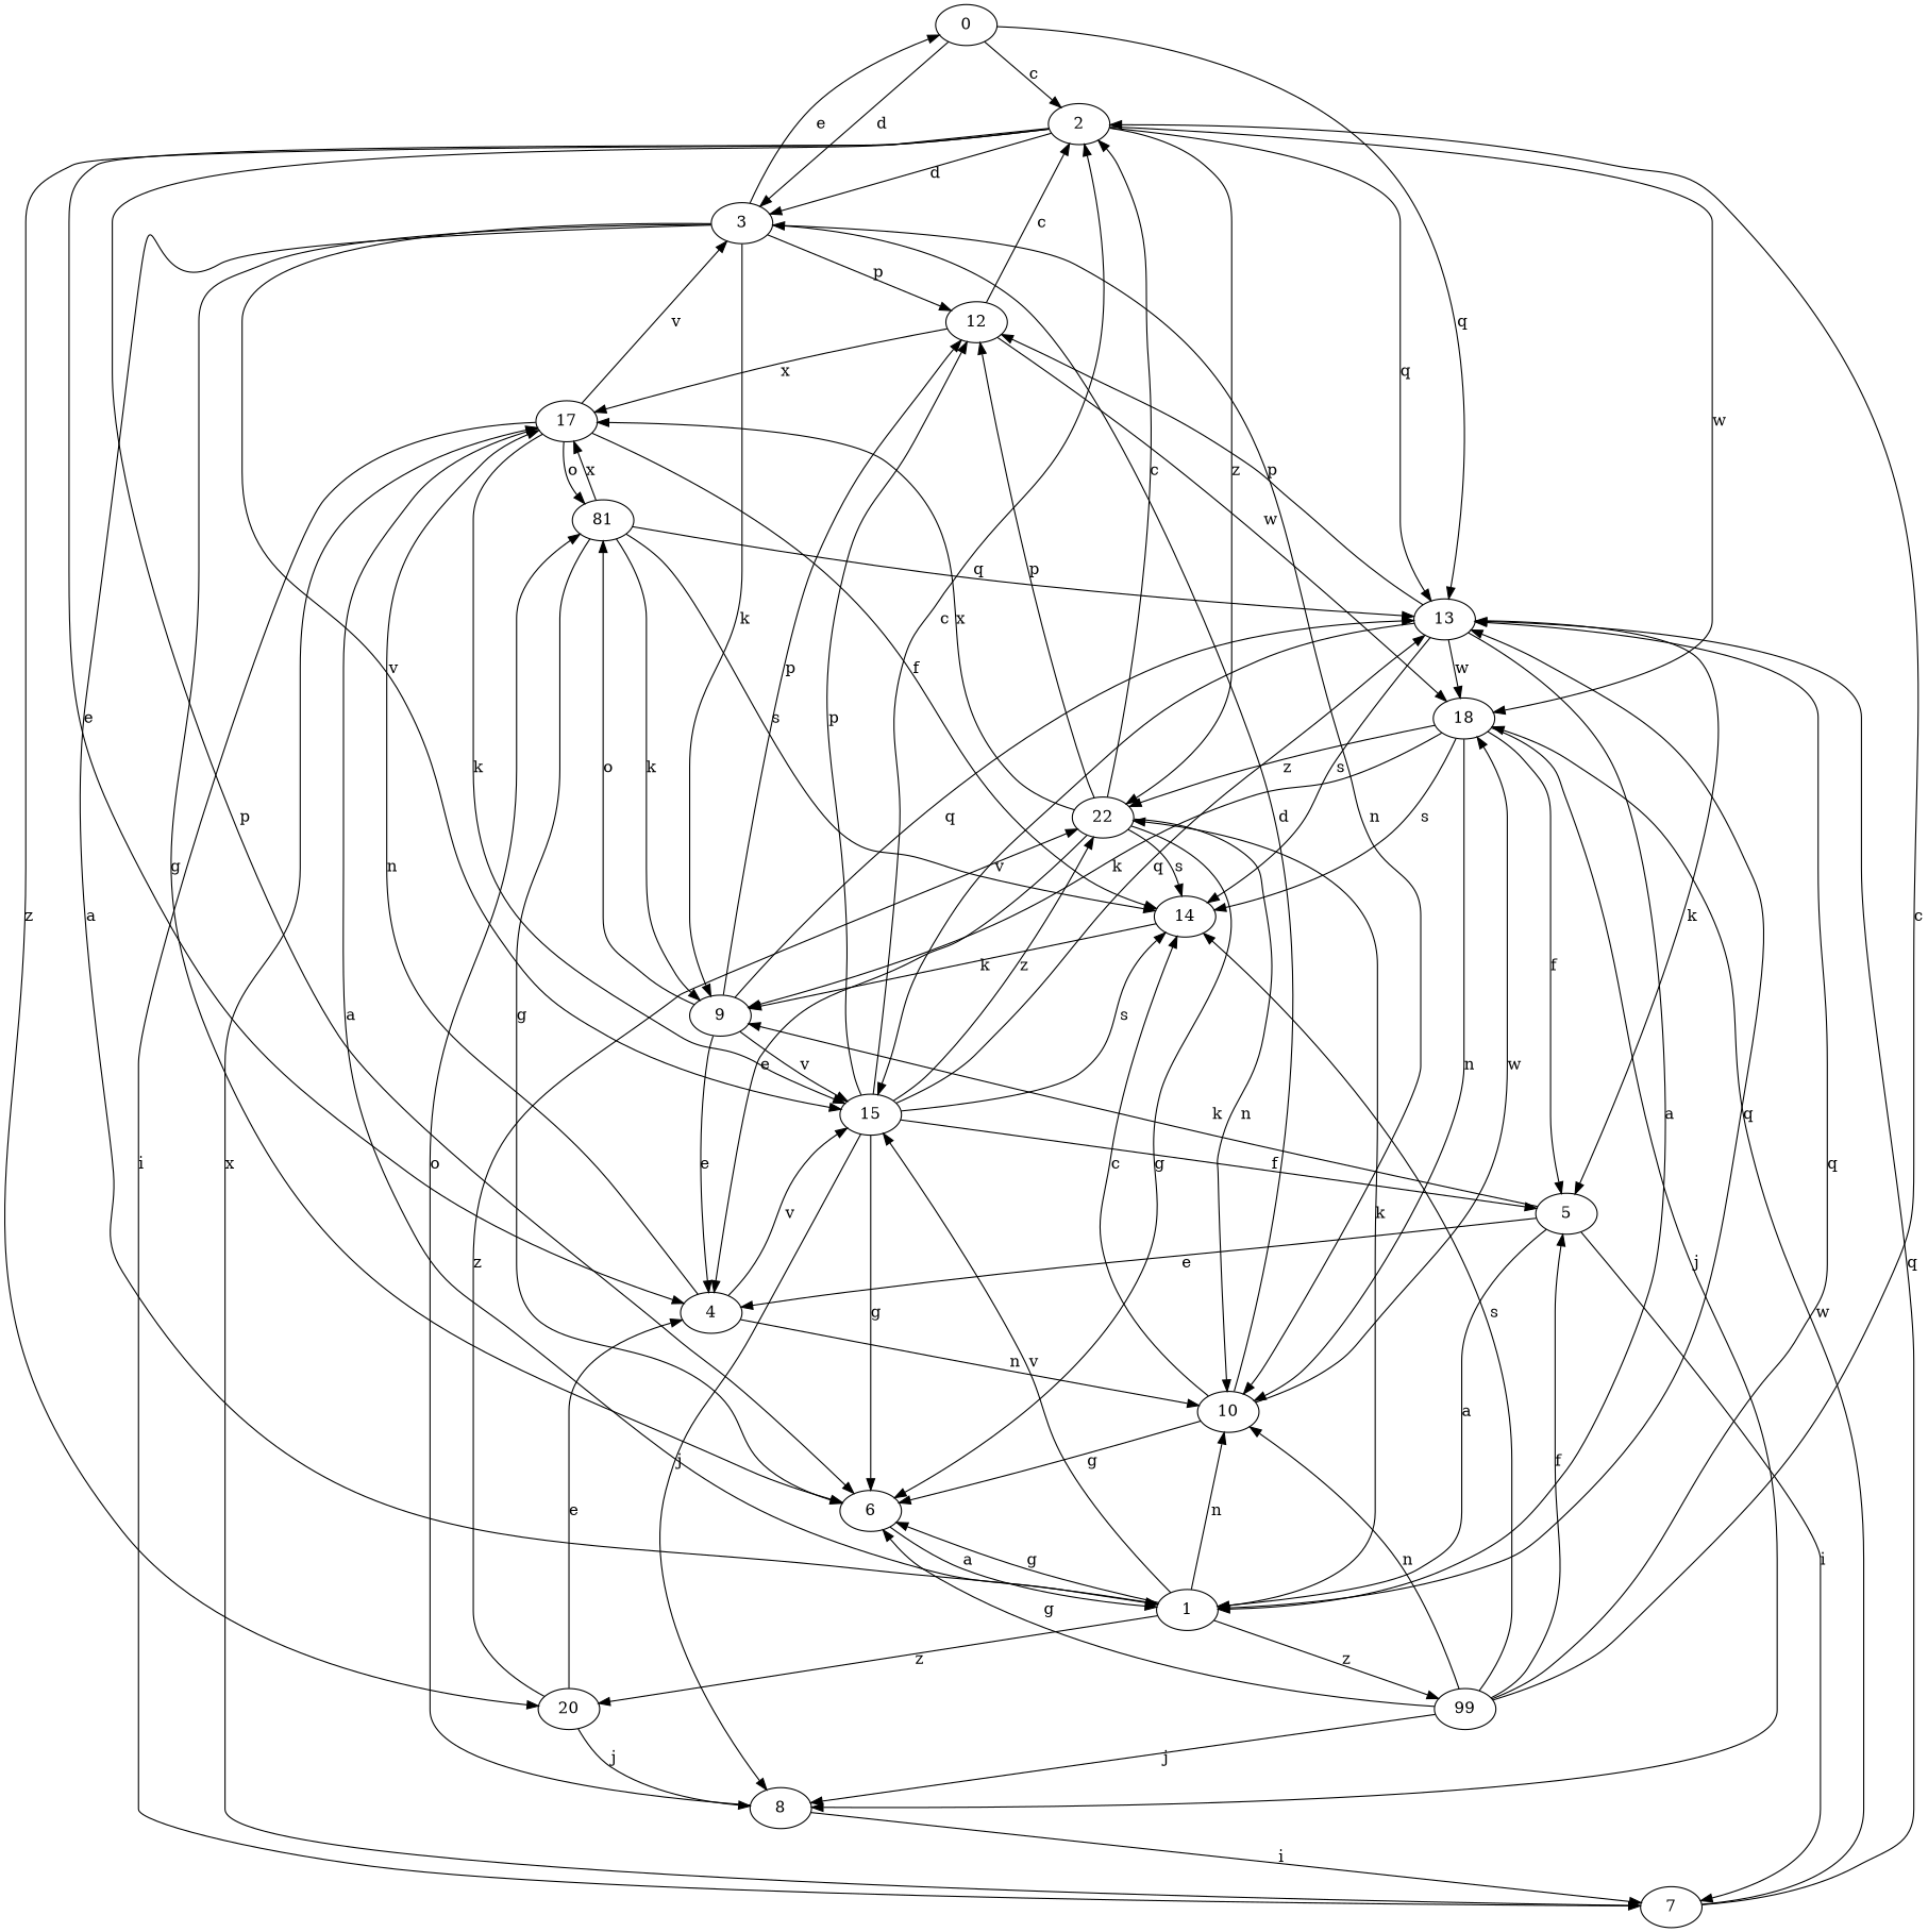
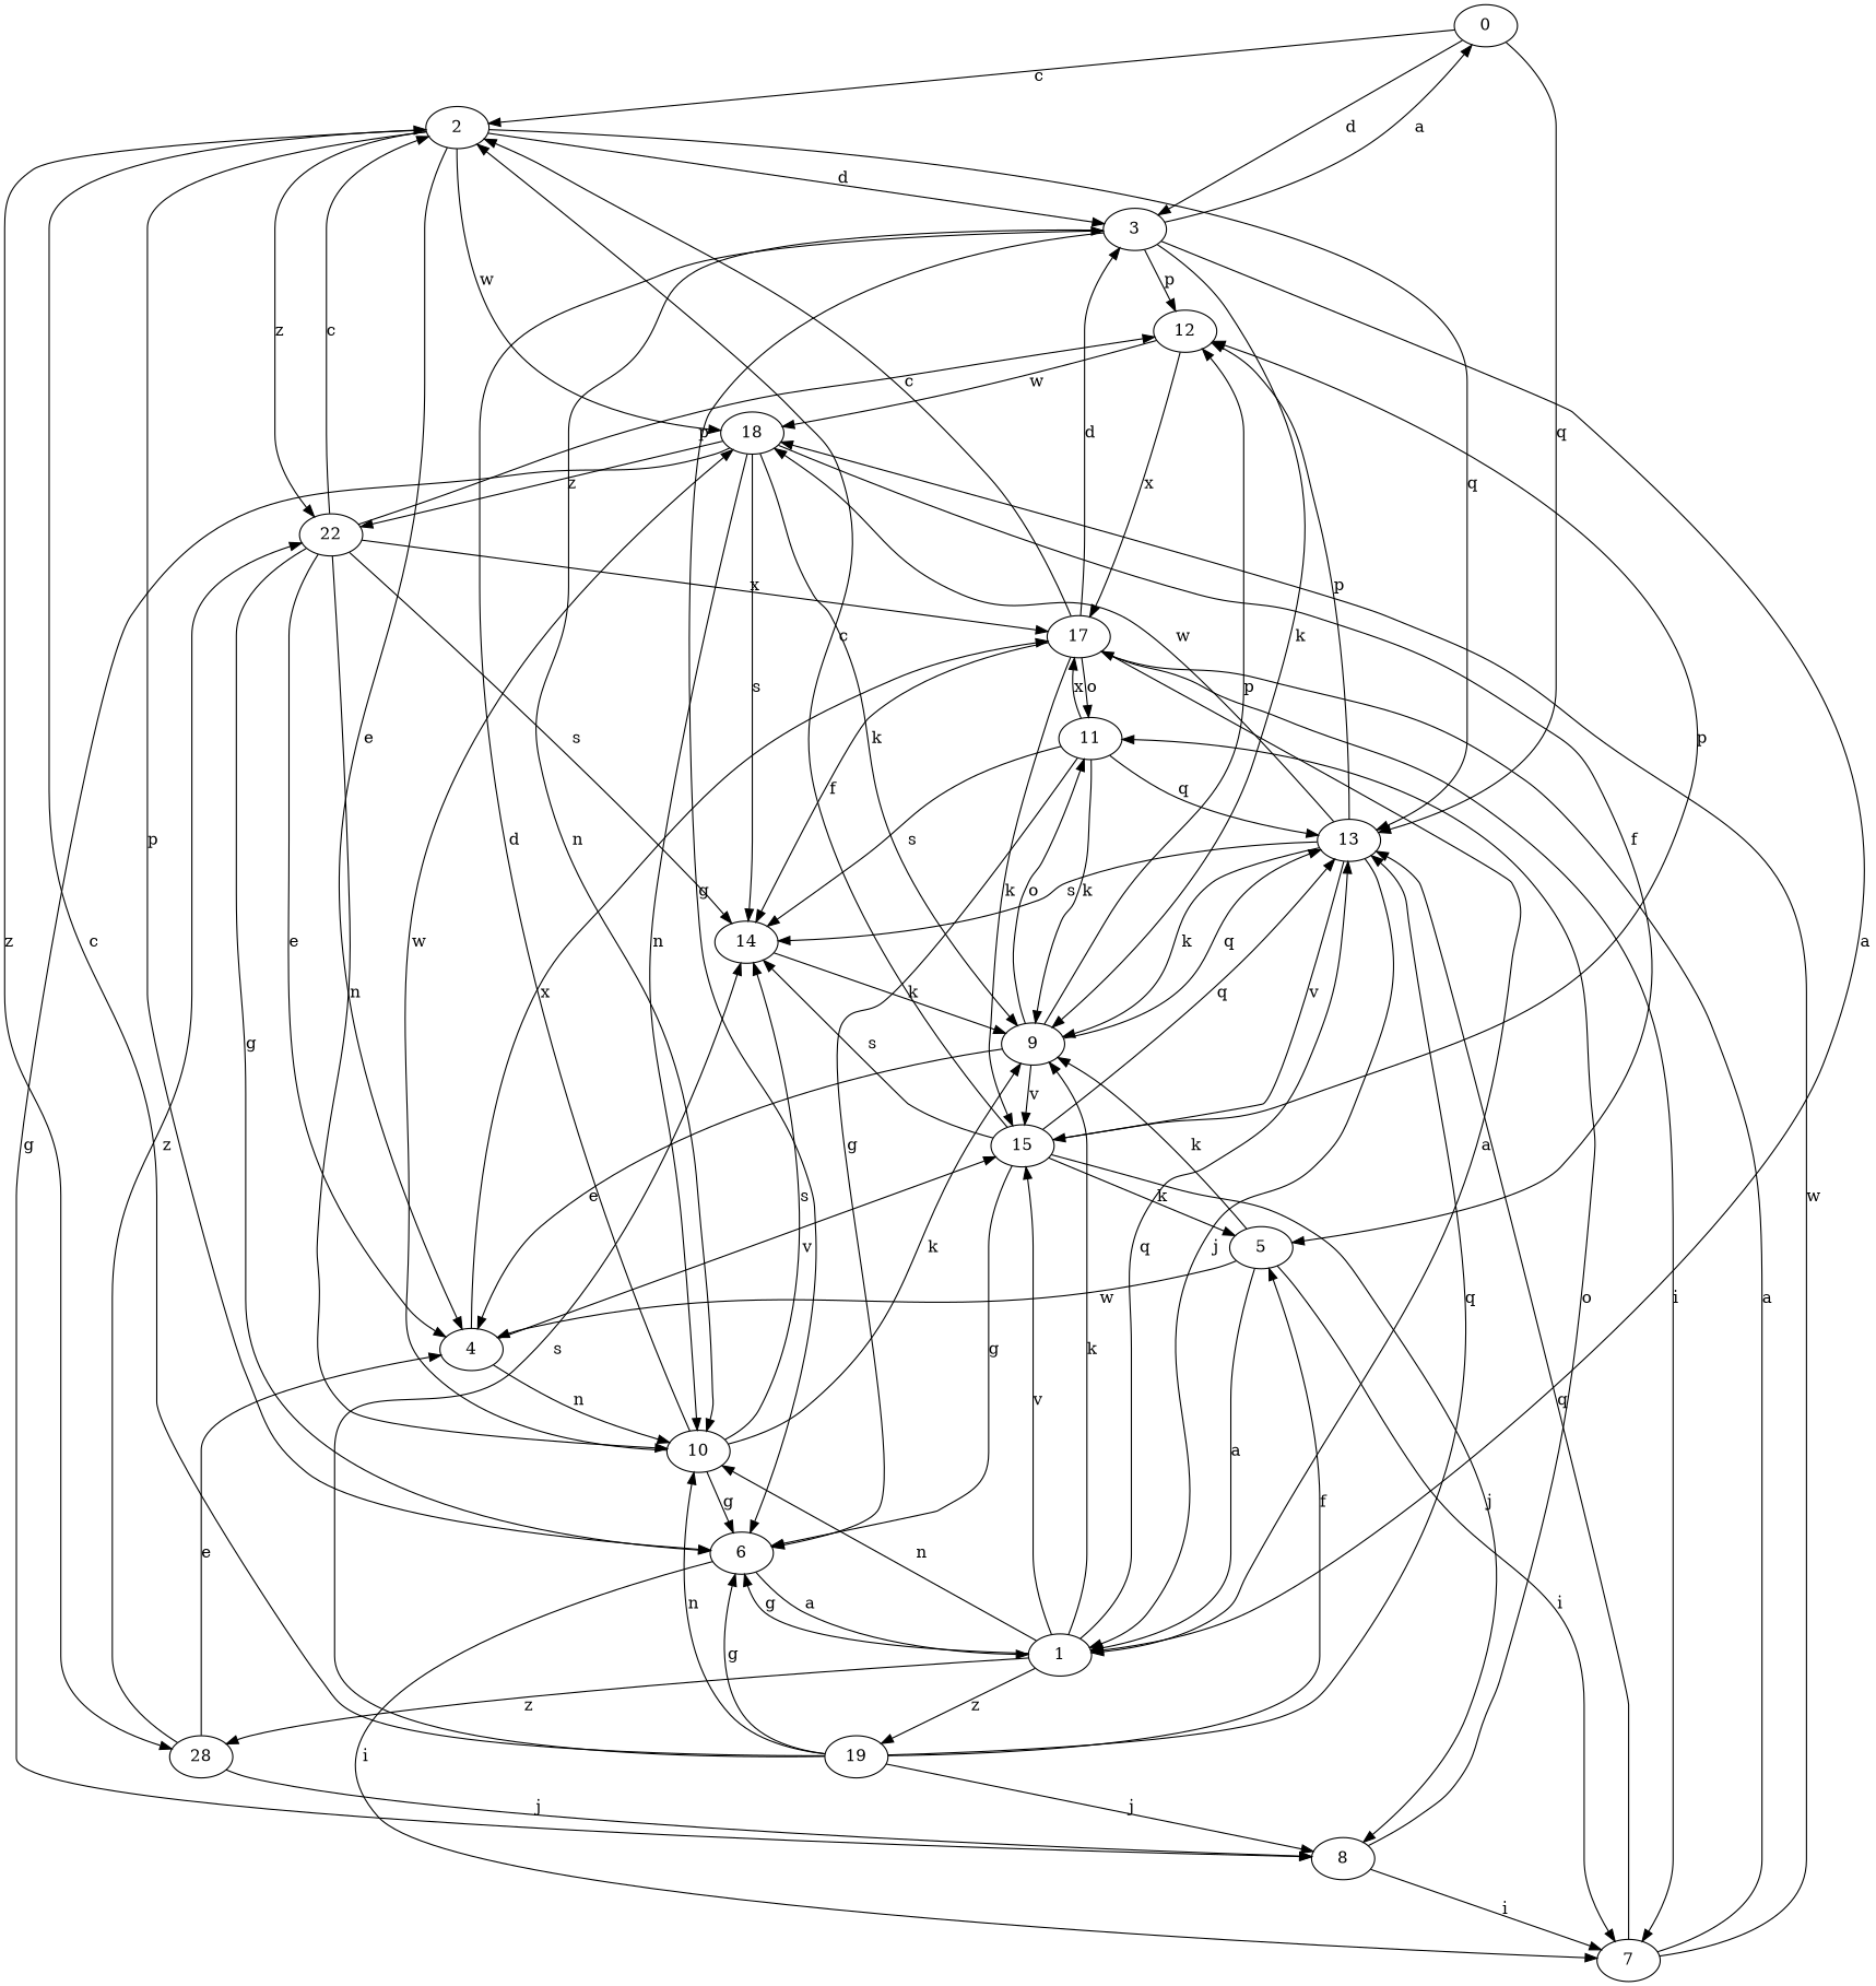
  strict digraph {
    0
    2
    3
    13
    6
-   20
+   20 [label=28]
    4
    n8 [label=18]
    22
    1
    9
    10
    15
    12
    14
-   19 [label=99]
+   19
    7
-   11 [label=81]
+   11
    5
    8
    17
    0 -> 2 [label=c]
    0 -> 3 [label=d]
    0 -> 13 [label=q]
    2 -> 3 [label=d]
    2 -> 13 [label=q]
    2 -> 6 [label=p]
    2 -> 20 [label=z]
    2 -> 4 [label=e]
    2 -> n8 [label=w]
    2 -> 22 [label=z]
-   3 -> 0 [label=e]
+   3 -> 0 [label=a]
    3 -> 6 [label=g]
    3 -> 1 [label=a]
    3 -> 9 [label=k]
    3 -> 10 [label=n]
-   3 -> 15 [label=v]
    3 -> 12 [label=p]
    13 -> n8 [label=w]
-   13 -> 1 [label=a]
-   13 -> 5 [label=k]
+   13 -> 1 [label=j]
+   13 -> 9 [label=k]
    13 -> 15 [label=v]
    13 -> 12 [label=p]
    13 -> 14 [label=s]
    6 -> 1 [label=a]
+   6 -> 7 [label=i]
    20 -> 4 [label=e]
    20 -> 22 [label=z]
    20 -> 8 [label=j]
    4 -> 10 [label=n]
    4 -> 15 [label=v]
-   4 -> 17 [label=n]
+   4 -> 17 [label=x]
    n8 -> 22 [label=z]
    n8 -> 9 [label=k]
    n8 -> 10 [label=n]
    n8 -> 14 [label=s]
    n8 -> 5 [label=f]
-   n8 -> 8 [label=j]
+   n8 -> 8 [label=g]
    22 -> 2 [label=c]
    22 -> 6 [label=g]
    22 -> 4 [label=e]
    22 -> 10 [label=n]
    22 -> 12 [label=p]
    22 -> 14 [label=s]
    22 -> 17 [label=x]
    1 -> 13 [label=q]
    1 -> 6 [label=g]
    1 -> 20 [label=z]
-   1 -> 22 [label=k]
+   1 -> 9 [label=k]
    1 -> 10 [label=n]
    1 -> 15 [label=v]
    1 -> 19 [label=z]
    9 -> 13 [label=q]
    9 -> 4 [label=e]
    9 -> 15 [label=v]
    9 -> 12 [label=p]
    9 -> 11 [label=o]
    10 -> 3 [label=d]
    10 -> 6 [label=g]
    10 -> n8 [label=w]
-   10 -> 14 [label=c]
+   10 -> 9 [label=k]
+   10 -> 14 [label=s]
    15 -> 2 [label=c]
    15 -> 13 [label=q]
    15 -> 6 [label=g]
-   15 -> 22 [label=z]
    15 -> 12 [label=p]
    15 -> 14 [label=s]
-   15 -> 5 [label=f]
+   15 -> 5 [label=k]
    15 -> 8 [label=j]
-   12 -> 2 [label=c]
+   17 -> 2 [label=c]
    12 -> n8 [label=w]
    12 -> 17 [label=x]
    14 -> 9 [label=k]
    19 -> 2 [label=c]
    19 -> 13 [label=q]
    19 -> 6 [label=g]
    19 -> 10 [label=n]
    19 -> 14 [label=s]
    19 -> 5 [label=f]
    19 -> 8 [label=j]
    7 -> 13 [label=q]
    7 -> n8 [label=w]
-   7 -> 17 [label=x]
+   7 -> 17 [label=a]
    11 -> 13 [label=q]
    11 -> 6 [label=g]
    11 -> 9 [label=k]
    11 -> 14 [label=s]
    11 -> 17 [label=x]
-   5 -> 4 [label=e]
+   5 -> 4 [label=w]
    5 -> 1 [label=a]
    5 -> 9 [label=k]
    5 -> 7 [label=i]
    8 -> 7 [label=i]
    8 -> 11 [label=o]
-   17 -> 3 [label=v]
+   17 -> 3 [label=d]
    17 -> 1 [label=a]
    17 -> 15 [label=k]
    17 -> 14 [label=f]
    17 -> 7 [label=i]
    17 -> 11 [label=o]
  }
